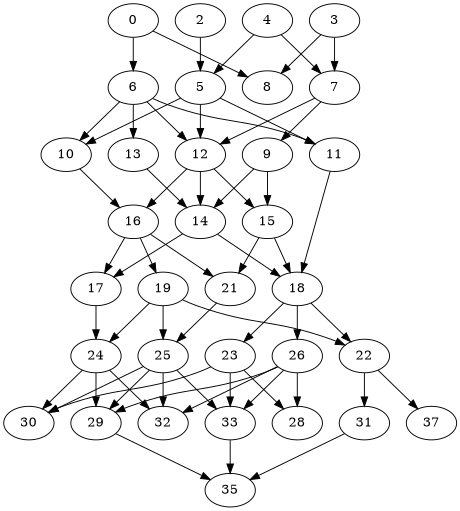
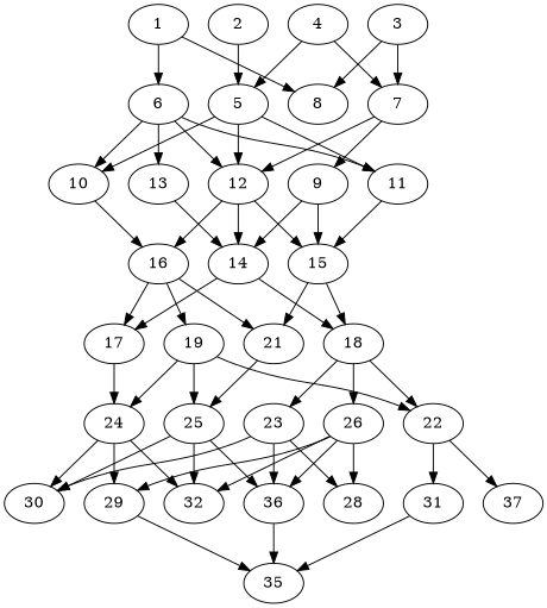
  digraph {
    node [alpha=0.13]
-   1 [expect_size=17866752 label=0]
+   1 [expect_size=17866752]
    6 [alpha=0.12 expect_size=9250816]
    8 [alpha=0.09 expect_size=46376960]
    10 [alpha=0.14 expect_size=42175488]
    11 [alpha=0.08 expect_size=16338944]
    12 [alpha=0.12 expect_size=46031872]
    13 [alpha=0.09 expect_size=32187392]
    16 [alpha=0.06 expect_size=13209600]
    15 [alpha=0.17 expect_size=29163520]
    14 [expect_size=13263872]
    2 [alpha=0.14 expect_size=8113152]
    5 [expect_size=21311488]
    3 [alpha=0.12 expect_size=45319168]
    7 [alpha=0.03 expect_size=20333568]
    9 [alpha=0.15 expect_size=14988288]
    4 [alpha=0.07 expect_size=24254464]
    17 [alpha=0.12 expect_size=41995264]
    21 [alpha=0.04 expect_size=45676544]
    19 [alpha=0.08 expect_size=23538688]
    18 [expect_size=48590848]
    24 [alpha=0.01 expect_size=21384192]
    22 [alpha=0.15 expect_size=18236416]
    23 [alpha=0.04 expect_size=47659008]
    26 [alpha=0.10 expect_size=46247936]
    25 [alpha=0.05 expect_size=5570560]
    30 [expect_size=43322368]
    29 [alpha=0.04 expect_size=25023488]
    32 [alpha=0.18 expect_size=35161088]
    n29 [alpha=0.02 expect_size=12473344 label=37]
    31 [alpha=0.07 expect_size=26765312]
    28 [alpha=0.11 expect_size=40705024]
-   33 [alpha=0.00 expect_size=24196096]
+   33 [alpha=0.00 expect_size=24196096 label=36]
    35 [alpha=0.02 expect_size=36238336]
    1 -> 6
    1 -> 8
    6 -> 10
    6 -> 11
    6 -> 12
    6 -> 13
    10 -> 16
-   11 -> 18
+   11 -> 15
    12 -> 16
    12 -> 15
    12 -> 14
    13 -> 14
    16 -> 17
    16 -> 21
    16 -> 19
    15 -> 21
    15 -> 18
    14 -> 17
    14 -> 18
    2 -> 5
    5 -> 10
    5 -> 11
    5 -> 12
    3 -> 8
    3 -> 7
    7 -> 12
    7 -> 9
    9 -> 15
    9 -> 14
    4 -> 5
    4 -> 7
    17 -> 24
    21 -> 25
    19 -> 24
    19 -> 22
    19 -> 25
    18 -> 22
    18 -> 23
    18 -> 26
    24 -> 30
    24 -> 29
    24 -> 32
    22 -> n29
    22 -> 31
    23 -> 30
    23 -> 28
    23 -> 33
    26 -> 29
    26 -> 32
    26 -> 28
    26 -> 33
    25 -> 30
-   25 -> 29
    25 -> 32
    25 -> 33
    29 -> 35
    31 -> 35
    33 -> 35
  }
